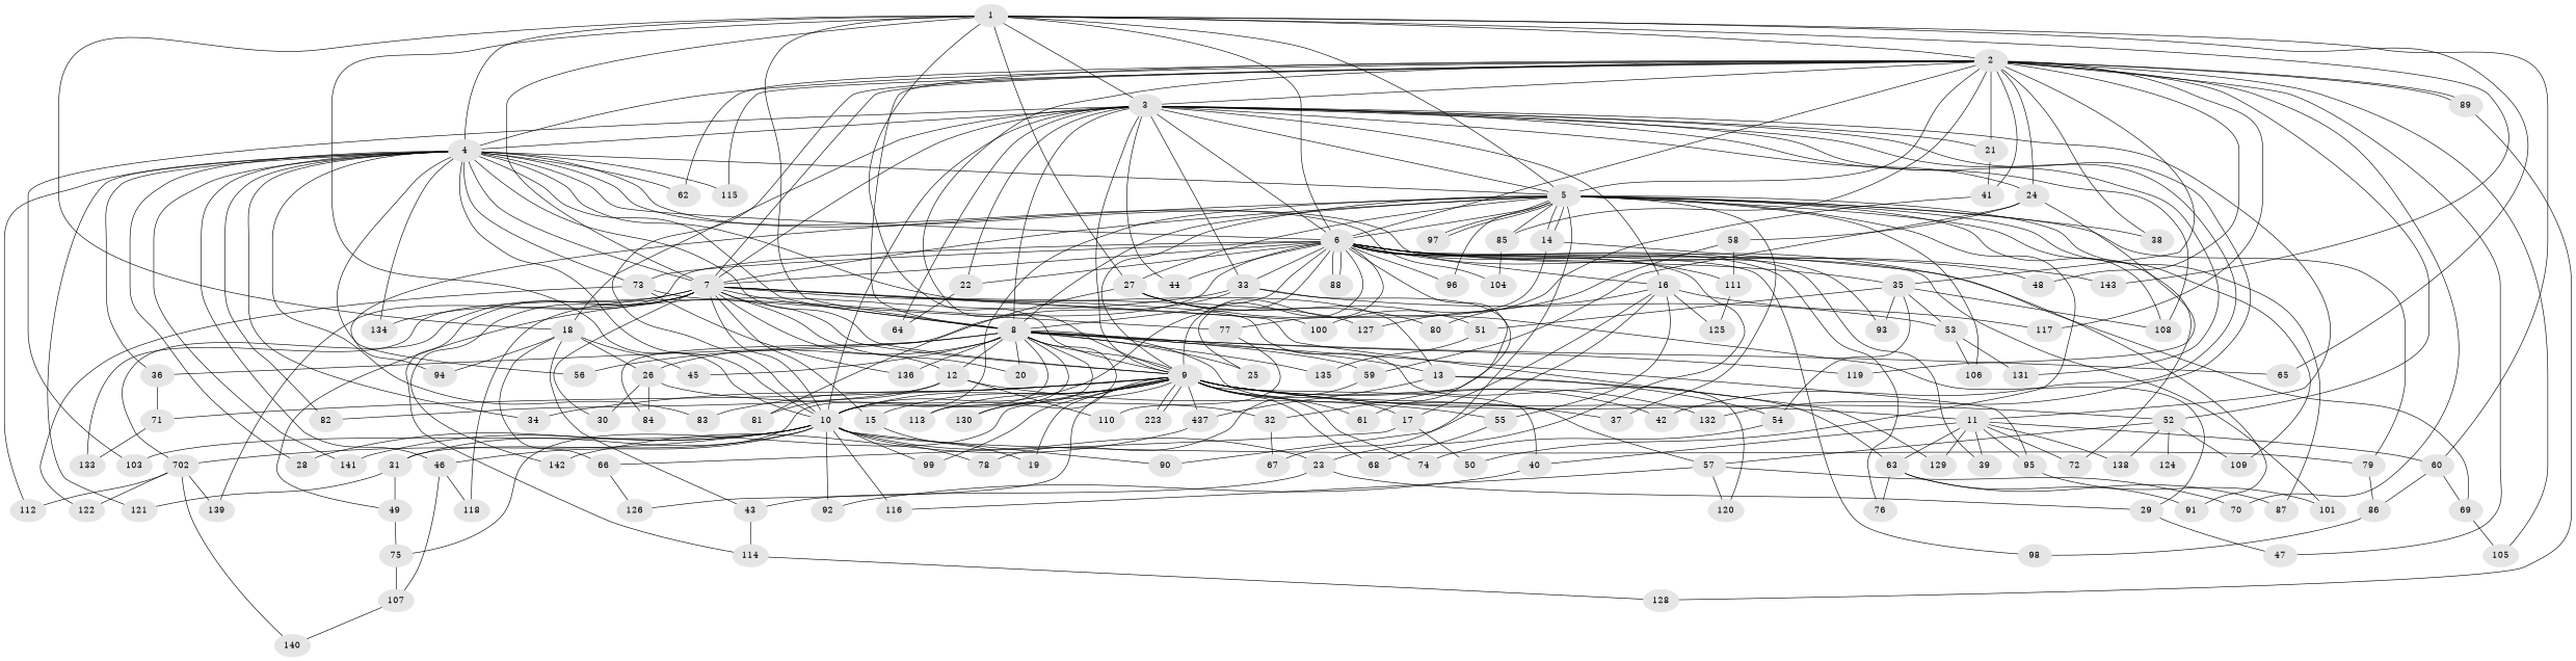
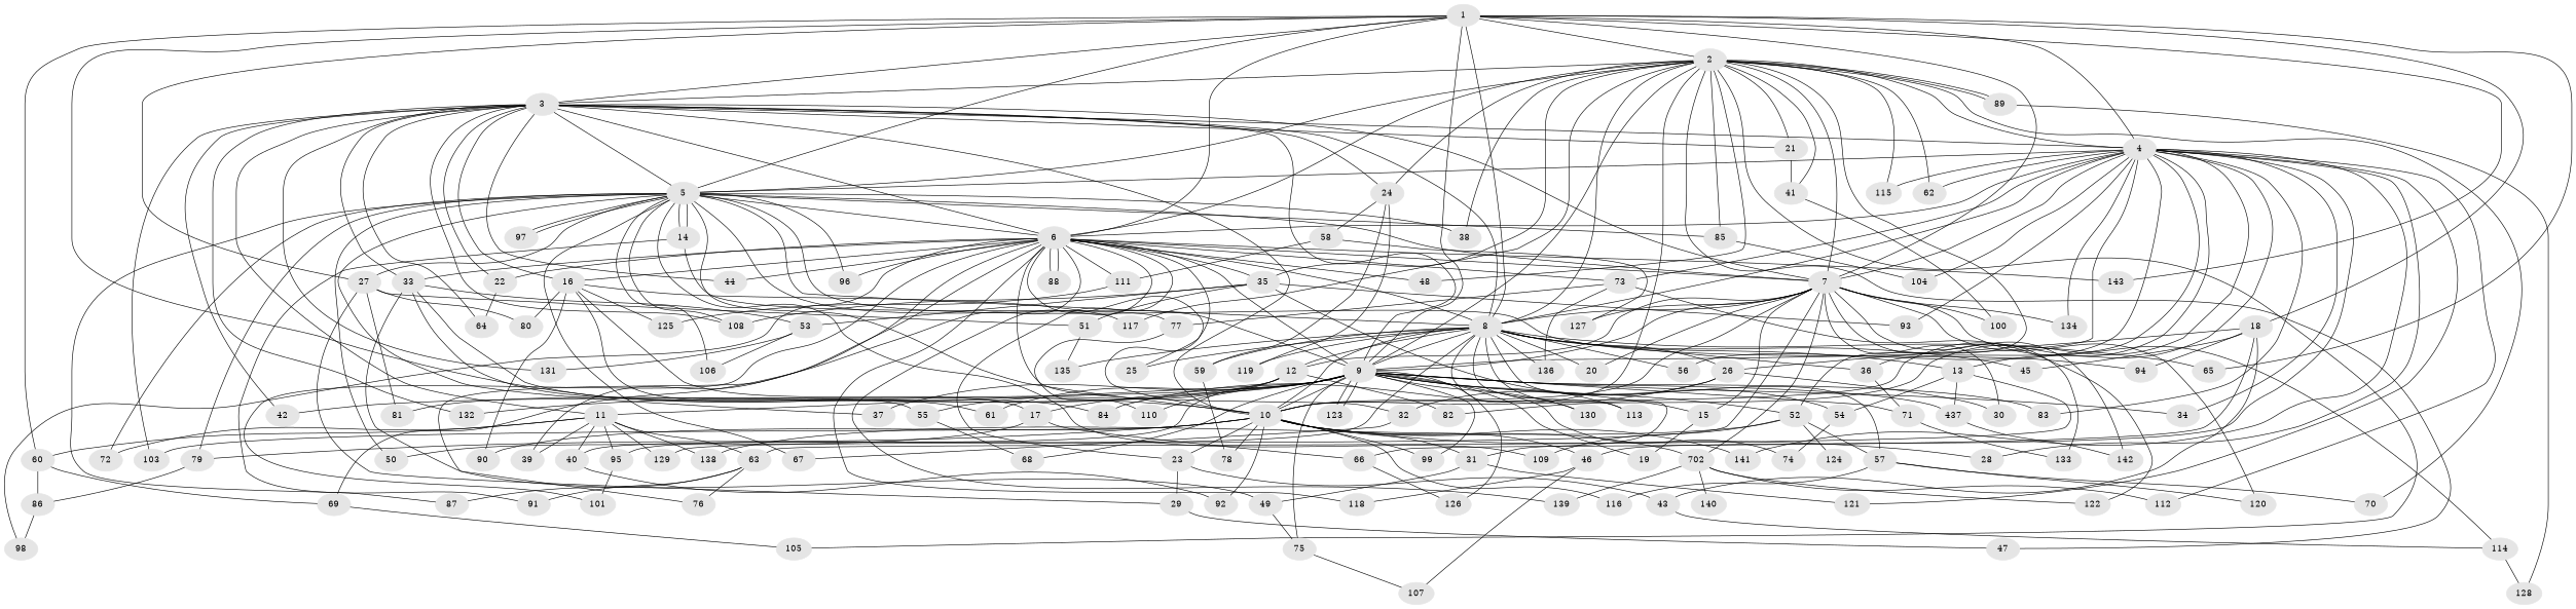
  graph {
    node [color=gray90 style=filled]
    1
    2
    3
    4
    5
    6
    7
    8
    9
    10
    18
    27
    60
    65
    143
    21
    24
    35
    38
    41
    47
    48
    52
    62
    70
    85
    89
    105
    115
    117
    11
    16
    22
    33
    42
    44
    64
    103
    108
    131
    132
    13
    28
    34
    36
    46
    56
    73
    82
    83
    93
    104
    112
    121
    134
    141
    14
    37
    50
    67
    72
    79
    87
    94
    96
    97
    106
    109
    23
    25
    32
    39
    69
    76
    88
    98
    101
    111
    118
    139
    12
    15
    20
    30
    100
    n86 [label=702]
    114
    120
    127
    129
    133
    142
    26
    31
    45
    57
    59
    95
    113
    119
    130
    135
    136
    17
    19
    40
    61
    68
    71
    74
    75
    99
-   123 [label=223]
+   123
    126
    n115 [label=437]
    78
    90
    92
    116
    66
    43
    81
    80
    29
    51
    86
    58
    54
    53
    138
    124
    128
    63
    55
    125
    84
    49
    107
    77
    122
    91
    110
    140
    1 -- 2
    1 -- 3
    1 -- 4
    1 -- 5
    1 -- 6
    1 -- 7
    1 -- 8
    1 -- 9
    1 -- 10
    1 -- 18
    1 -- 27
    1 -- 60
    1 -- 65
    1 -- 143
    2 -- 3
    2 -- 4
    2 -- 5
    2 -- 6
    2 -- 7
    2 -- 8
    2 -- 9
    2 -- 10
    2 -- 21
    2 -- 24
    2 -- 35
    2 -- 38
    2 -- 41
    2 -- 47
    2 -- 48
    2 -- 52
    2 -- 62
    2 -- 70
    2 -- 85
    2 -- 89
    2 -- 89
    2 -- 105
    2 -- 115
    2 -- 117
    3 -- 4
    3 -- 5
    3 -- 6
    3 -- 7
    3 -- 8
    3 -- 9
    3 -- 10
-   3 -- 18
    3 -- 21
    3 -- 24
    3 -- 11
    3 -- 16
    3 -- 22
    3 -- 33
    3 -- 42
    3 -- 44
    3 -- 64
    3 -- 103
    3 -- 108
    3 -- 131
    3 -- 132
    4 -- 5
    4 -- 6
    4 -- 7
    4 -- 8
    4 -- 9
    4 -- 10
    4 -- 62
    4 -- 115
    4 -- 13
    4 -- 28
    4 -- 34
    4 -- 36
    4 -- 46
    4 -- 56
    4 -- 73
    4 -- 82
    4 -- 83
    4 -- 93
    4 -- 104
    4 -- 112
    4 -- 121
    4 -- 134
    4 -- 141
    5 -- 6
    5 -- 7
    5 -- 8
    5 -- 9
    5 -- 10
    5 -- 27
    5 -- 38
    5 -- 85
    5 -- 108
    5 -- 14
    5 -- 14
    5 -- 37
    5 -- 50
    5 -- 67
    5 -- 72
    5 -- 79
    5 -- 87
    5 -- 94
    5 -- 96
    5 -- 97
    5 -- 97
    5 -- 106
    5 -- 109
    6 -- 7
    6 -- 8
    6 -- 9
    6 -- 10
    6 -- 143
    6 -- 35
    6 -- 48
    6 -- 16
    6 -- 22
    6 -- 33
    6 -- 44
    6 -- 73
    6 -- 96
    6 -- 23
    6 -- 25
    6 -- 32
    6 -- 39
    6 -- 69
    6 -- 76
    6 -- 88
    6 -- 88
    6 -- 98
    6 -- 101
    6 -- 111
    6 -- 118
    6 -- 139
    7 -- 8
    7 -- 9
    7 -- 10
    7 -- 134
    7 -- 12
    7 -- 15
    7 -- 20
    7 -- 30
    7 -- 100
    7 -- n86
    7 -- 114
    7 -- 120
    7 -- 127
    7 -- 129
    7 -- 133
    7 -- 142
    8 -- 9
    8 -- 10
    8 -- 65
    8 -- 13
    8 -- 36
    8 -- 56
    8 -- 25
    8 -- 12
    8 -- 20
    8 -- 26
    8 -- 31
    8 -- 45
    8 -- 57
    8 -- 59
    8 -- 95
    8 -- 113
    8 -- 119
    8 -- 130
    8 -- 135
    8 -- 136
    9 -- 10
    9 -- 52
    9 -- 11
    9 -- 42
    9 -- 132
    9 -- 34
    9 -- 83
    9 -- 37
    9 -- 15
    9 -- 113
    9 -- 130
    9 -- 17
    9 -- 19
    9 -- 40
    9 -- 61
    9 -- 68
    9 -- 71
    9 -- 74
    9 -- 75
    9 -- 99
    9 -- 123
    9 -- 123
    9 -- 126
    9 -- n115
    10 -- 103
    10 -- 28
    10 -- 46
    10 -- 141
    10 -- 79
    10 -- 23
    10 -- n86
    10 -- 31
    10 -- 99
    10 -- 78
    10 -- 90
    10 -- 92
    10 -- 116
    18 -- 94
    18 -- 26
    18 -- 45
    18 -- 66
    18 -- 43
    27 -- 81
    27 -- 80
    27 -- 29
    27 -- 51
    60 -- 69
    60 -- 86
    21 -- 41
    24 -- 59
    24 -- 119
    24 -- 58
    35 -- 108
    35 -- 93
    35 -- 51
    35 -- 54
    35 -- 53
    41 -- 100
    52 -- 109
    52 -- 57
    52 -- 138
    52 -- 124
    85 -- 104
    89 -- 128
    11 -- 60
    11 -- 72
    11 -- 39
    11 -- 129
    11 -- 95
    11 -- 40
    11 -- 138
    11 -- 63
    16 -- 117
    16 -- 17
    16 -- 90
    16 -- 80
    16 -- 55
    16 -- 125
    22 -- 64
    33 -- 61
    33 -- 53
    33 -- 84
    33 -- 49
    13 -- n115
    13 -- 54
    13 -- 63
    36 -- 71
    46 -- 118
    46 -- 107
    73 -- 136
    73 -- 77
    73 -- 122
    14 -- 77
    14 -- 91
    79 -- 86
    23 -- 43
    23 -- 29
    32 -- 67
    69 -- 105
    111 -- 125
    12 -- 82
    12 -- 81
    12 -- 55
    12 -- 110
    15 -- 19
    n86 -- 112
    n86 -- 139
    n86 -- 122
    n86 -- 140
    114 -- 128
    26 -- 32
    26 -- 30
    26 -- 84
    31 -- 121
    31 -- 49
    57 -- 70
    57 -- 120
    57 -- 116
    59 -- 78
    95 -- 101
    17 -- 50
    17 -- 66
    40 -- 92
    71 -- 133
    75 -- 107
    n115 -- 142
    66 -- 126
    43 -- 114
    29 -- 47
    51 -- 135
    86 -- 98
    58 -- 111
    58 -- 127
    54 -- 74
    53 -- 131
    53 -- 106
    63 -- 87
    63 -- 76
    63 -- 91
    55 -- 68
    49 -- 75
-   107 -- 140
    77 -- 110
  }
